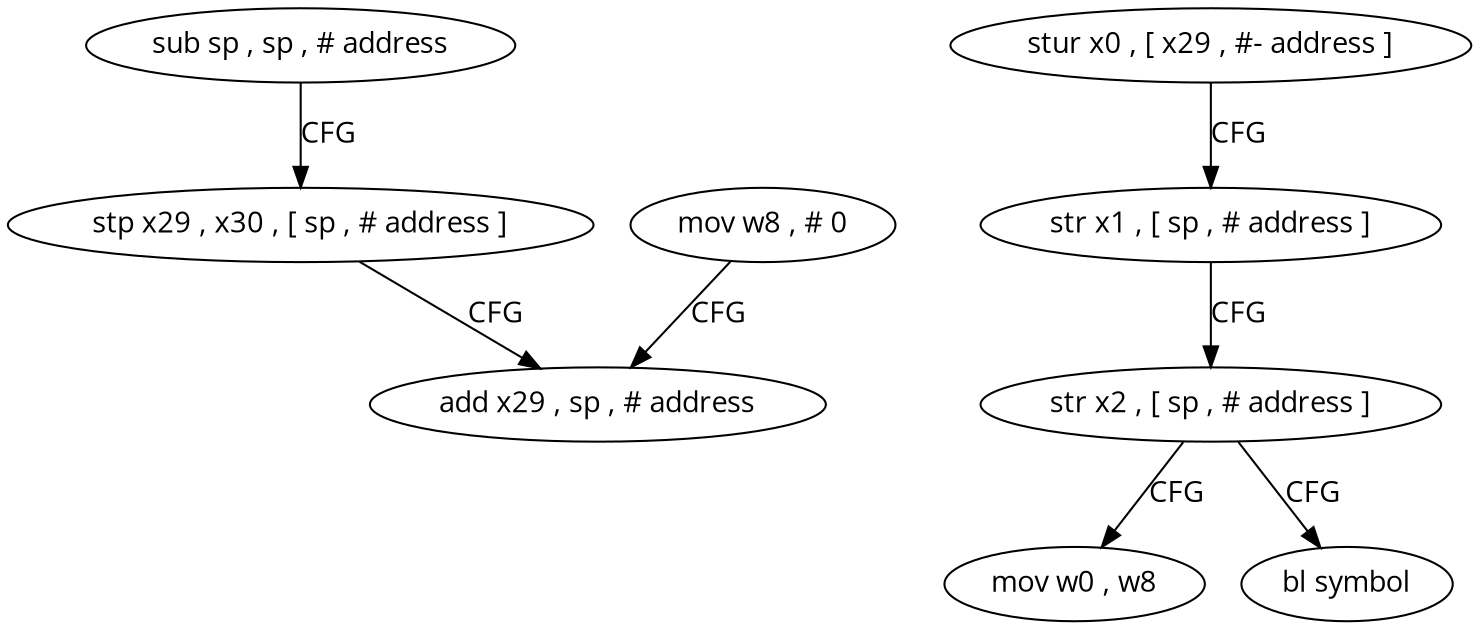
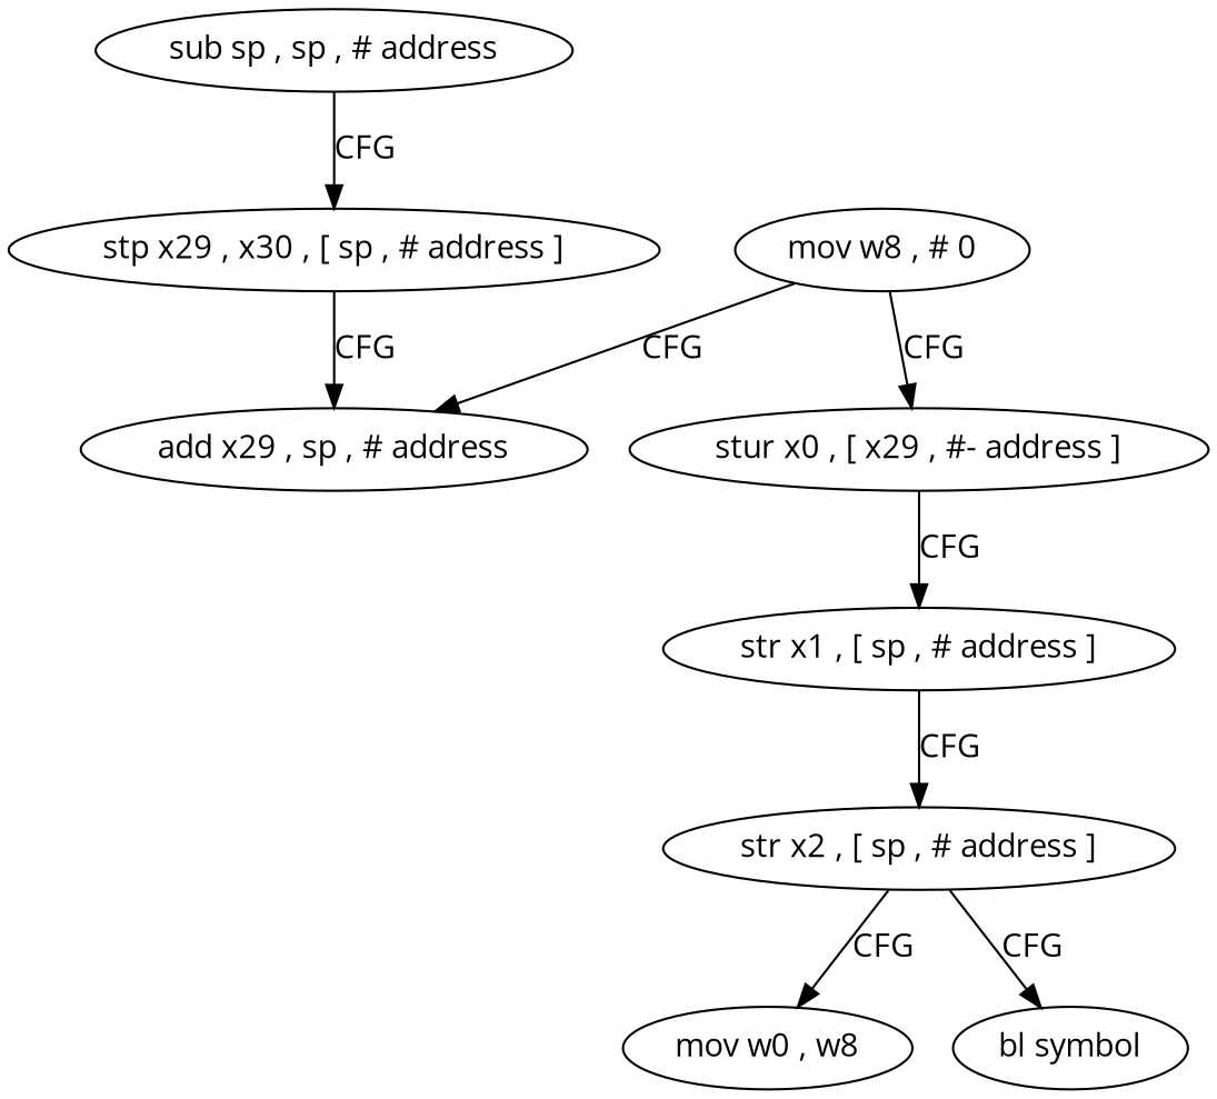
  digraph {
    fontname="Open Sans"
    node [fontname="Open Sans"]
    edge [fontname="Open Sans"]
    n1 [label="sub sp , sp , # address"]
    n2 [label="stp x29 , x30 , [ sp , # address ]"]
    n3 [label="add x29 , sp , # address"]
    n4 [label="mov w8 , # 0"]
    n5 [label="stur x0 , [ x29 , #- address ]"]
    n6 [label="str x1 , [ sp , # address ]"]
    n7 [label="str x2 , [ sp , # address ]"]
    n8 [label="mov w0 , w8"]
    n9 [label="bl symbol"]
    n1 -> n2 [label=CFG]
    n2 -> n3 [label=CFG]
    n4 -> n3 [label=CFG]
+   n4 -> n5 [label=CFG]
    n5 -> n6 [label=CFG]
    n6 -> n7 [label=CFG]
    n7 -> n8 [label=CFG]
    n7 -> n9 [label=CFG]
  }
